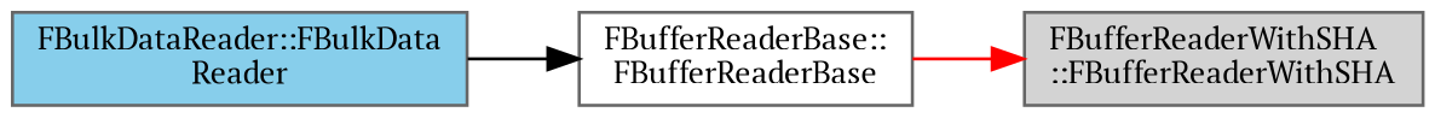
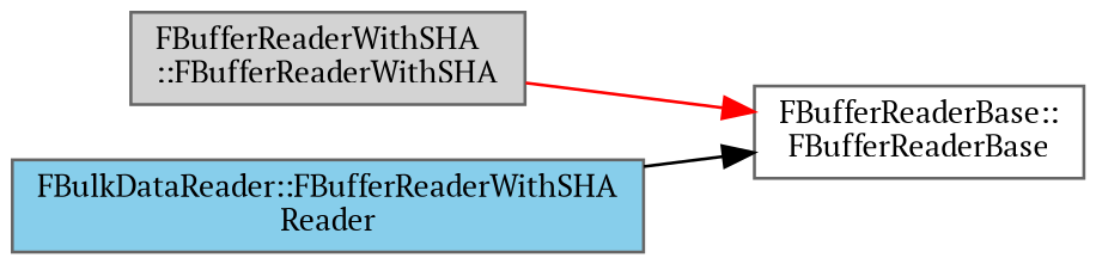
  digraph {
    fontname="PT Serif"
    rankdir=RL
    node [color=grey40 fontname="PT Serif" fontsize=10 shape=box style=filled]
    edge [dir=back fontname="PT Serif" fontsize=10 labelfontname=Helvetica labelfontsize=10 style=solid]
    n1 [color=gray40 fillcolor=white fontcolor=black height=0.2 label="FBufferReaderBase::\lFBufferReaderBase" width=0.4]
    n2 [fillcolor=lightgrey height=0.2 label="FBufferReaderWithSHA\l::FBufferReaderWithSHA" width=0.4]
-   n3 [fillcolor=skyblue height=0.2 label="FBulkDataReader::FBulkData\lReader" width=0.4]
-   n2 -> n1 [color=red]
+   n3 [fillcolor=skyblue height=0.2 label="FBulkDataReader::FBufferReaderWithSHA\lReader" width=0.4]
+   n1 -> n2 [color=red]
    n1 -> n3 [color=black]
  }
